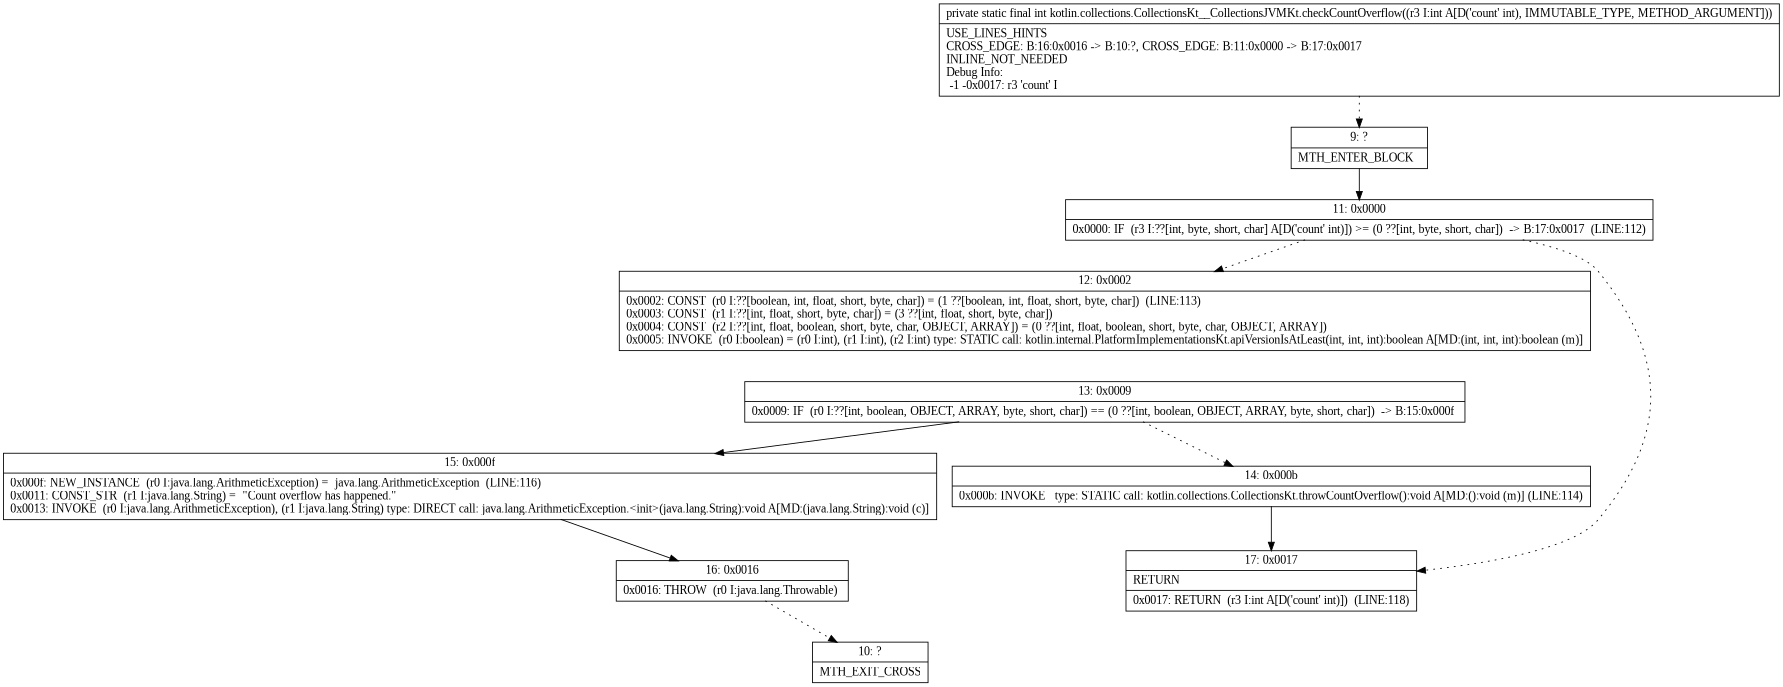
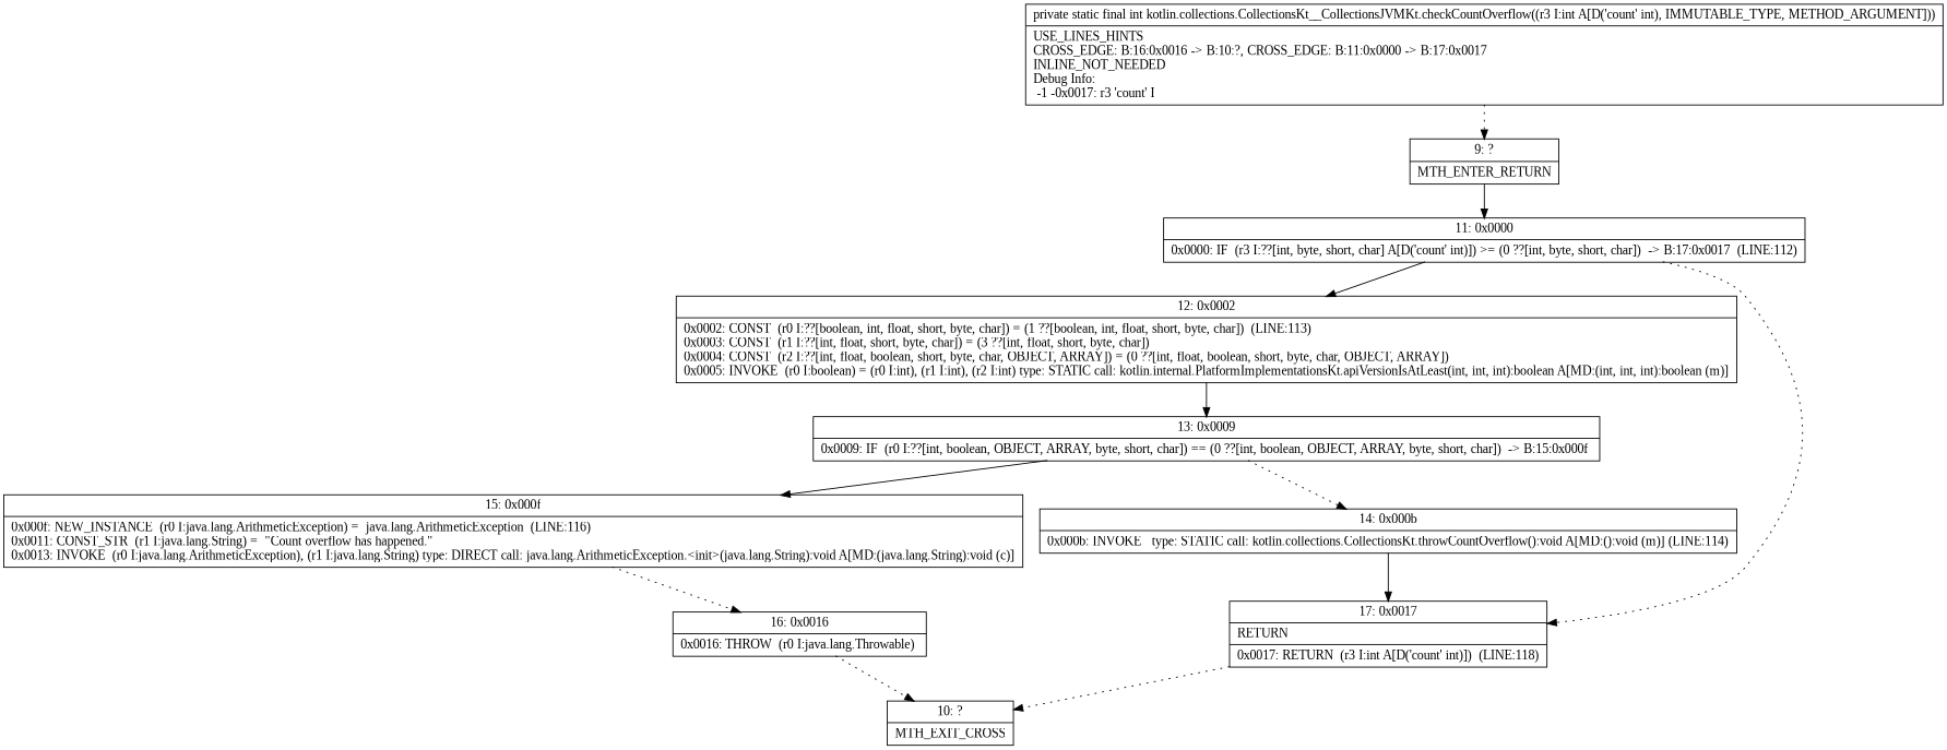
  digraph {
    fontname="Liberation Serif"
    node [fontname="Liberation Serif" shape=record]
    edge [fontname="Liberation Serif" style=solid]
-   n1 [label="{9\:\ ?|MTH_ENTER_BLOCK\l}"]
+   n1 [label="{9\:\ ?|MTH_ENTER_RETURN\l}"]
    n2 [label="{11\:\ 0x0000|0x0000: IF  (r3 I:??[int, byte, short, char] A[D('count' int)]) \>= (0 ??[int, byte, short, char])  \-\> B:17:0x0017  (LINE:112)\l}"]
    n3 [label="{12\:\ 0x0002|0x0002: CONST  (r0 I:??[boolean, int, float, short, byte, char]) = (1 ??[boolean, int, float, short, byte, char])  (LINE:113)\l0x0003: CONST  (r1 I:??[int, float, short, byte, char]) = (3 ??[int, float, short, byte, char]) \l0x0004: CONST  (r2 I:??[int, float, boolean, short, byte, char, OBJECT, ARRAY]) = (0 ??[int, float, boolean, short, byte, char, OBJECT, ARRAY]) \l0x0005: INVOKE  (r0 I:boolean) = (r0 I:int), (r1 I:int), (r2 I:int) type: STATIC call: kotlin.internal.PlatformImplementationsKt.apiVersionIsAtLeast(int, int, int):boolean A[MD:(int, int, int):boolean (m)]\l}"]
    n4 [label="{17\:\ 0x0017|RETURN\l|0x0017: RETURN  (r3 I:int A[D('count' int)])  (LINE:118)\l}"]
    n5 [label="{13\:\ 0x0009|0x0009: IF  (r0 I:??[int, boolean, OBJECT, ARRAY, byte, short, char]) == (0 ??[int, boolean, OBJECT, ARRAY, byte, short, char])  \-\> B:15:0x000f \l}"]
    n6 [label="{10\:\ ?|MTH_EXIT_CROSS\l}"]
    n7 [label="{14\:\ 0x000b|0x000b: INVOKE   type: STATIC call: kotlin.collections.CollectionsKt.throwCountOverflow():void A[MD:():void (m)] (LINE:114)\l}"]
    n8 [label="{15\:\ 0x000f|0x000f: NEW_INSTANCE  (r0 I:java.lang.ArithmeticException) =  java.lang.ArithmeticException  (LINE:116)\l0x0011: CONST_STR  (r1 I:java.lang.String) =  \"Count overflow has happened.\" \l0x0013: INVOKE  (r0 I:java.lang.ArithmeticException), (r1 I:java.lang.String) type: DIRECT call: java.lang.ArithmeticException.\<init\>(java.lang.String):void A[MD:(java.lang.String):void (c)]\l}"]
    n9 [label="{16\:\ 0x0016|0x0016: THROW  (r0 I:java.lang.Throwable) \l}"]
    n10 [label="{private static final int kotlin.collections.CollectionsKt__CollectionsJVMKt.checkCountOverflow((r3 I:int A[D('count' int), IMMUTABLE_TYPE, METHOD_ARGUMENT]))  | USE_LINES_HINTS\lCROSS_EDGE: B:16:0x0016 \-\> B:10:?, CROSS_EDGE: B:11:0x0000 \-\> B:17:0x0017\lINLINE_NOT_NEEDED\lDebug Info:\l  \-1 \-0x0017: r3 'count' I\l}"]
    n1 -> n2
-   n2 -> n3 [style=dotted]
+   n2 -> n3
    n2 -> n4 [style=dotted]
+   n3 -> n5
+   n4 -> n6 [style=dotted]
    n5 -> n7 [style=dotted]
    n5 -> n8
    n7 -> n4
-   n8 -> n9
+   n8 -> n9 [style=dotted]
    n9 -> n6 [style=dotted]
    n10 -> n1 [style=dotted]
  }
